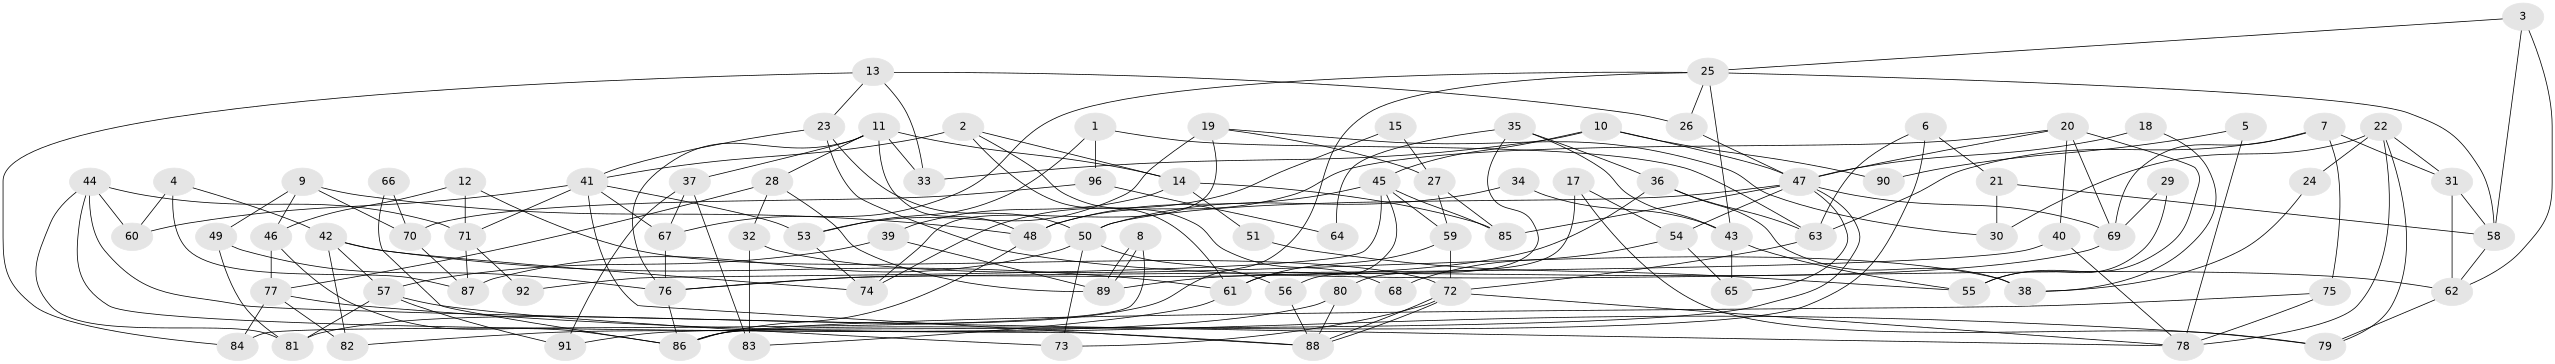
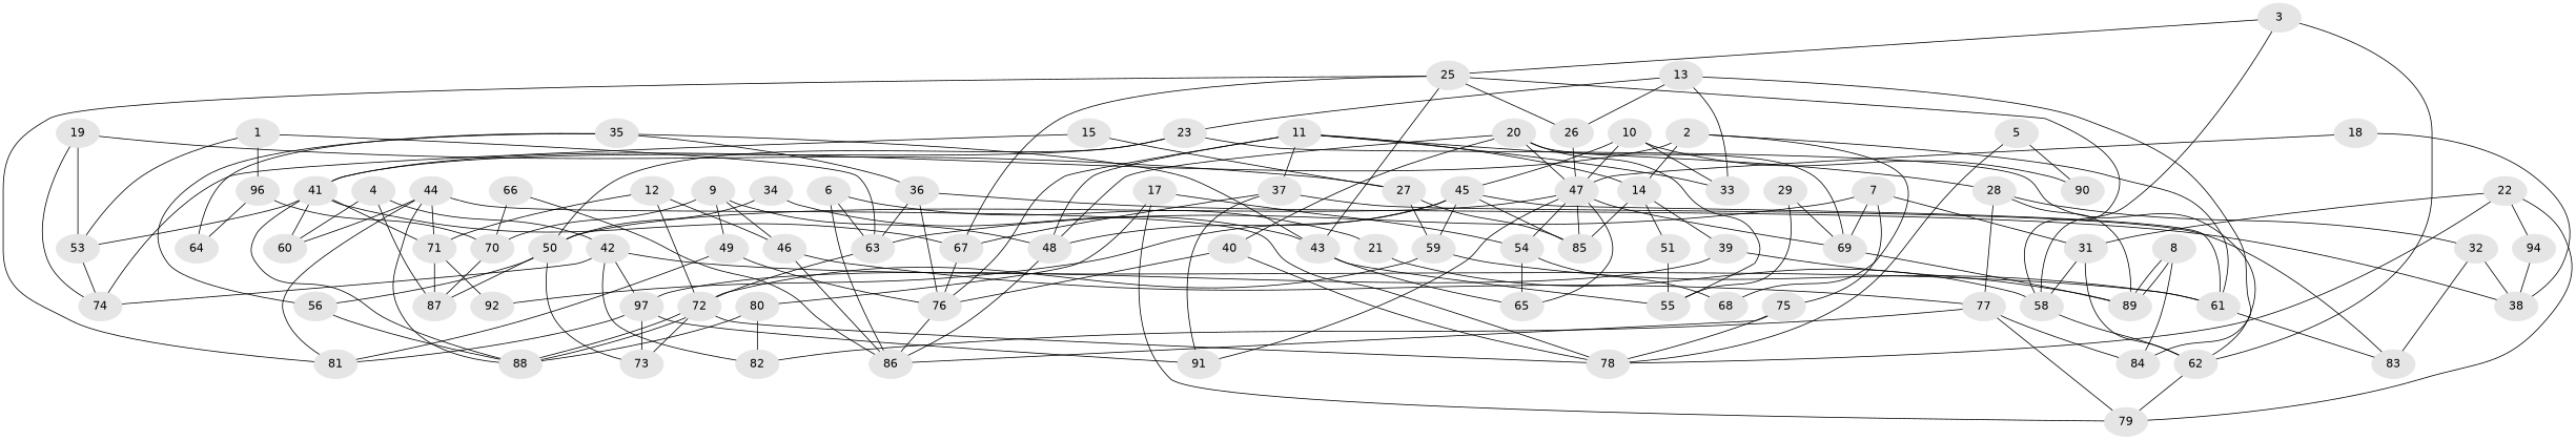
  graph {
    fontname="DejaVu Sans"
    node [color=gray90 fontname="DejaVu Sans" style=filled]
    edge [fontname="DejaVu Sans"]
    n1 [label=96]
    1
    53
    63
    70
    64
    74
    72
    2
    14
    41
    61
    68
    39
    51
    85
    60
    67
    71
    88
    83
    3
    25
    58
    62
    26
    43
    81
    79
    4
    42
    87
-   57
+   57 [label=97]
    82
    5
    78
    90
    6
    21
    86
-   30
    7
    31
    69
    75
    89
    8
    84
    9
    46
    48
    49
    77
    76
    10
    33
    45
    47
    59
    92
    54
    50
    91
    65
    11
    28
    37
    32
    12
    73
    13
    23
    55
    15
    27
    17
    80
    18
    38
    19
    20
    40
    22
-   24
+   24 [label=94]
    56
    29
    34
    35
    36
    44
    66
    n1 -- 70
    n1 -- 64
    1 -- n1
    1 -- 53
    1 -- 63
    53 -- 74
    63 -- 72
    70 -- 87
    72 -- 88
    72 -- 88
    72 -- 78
    72 -- 73
    2 -- 14
    2 -- 41
    2 -- 61
    2 -- 68
    14 -- 39
    14 -- 51
    14 -- 85
    41 -- 53
    41 -- 60
    41 -- 67
    41 -- 71
    41 -- 88
    61 -- 83
    39 -- 57
    39 -- 89
    51 -- 55
    67 -- 76
    71 -- 87
    71 -- 92
    3 -- 25
    3 -- 58
    3 -- 62
    25 -- 67
    25 -- 58
    25 -- 26
    25 -- 43
    25 -- 81
    58 -- 62
    62 -- 79
    26 -- 47
    43 -- 65
    43 -- 55
    4 -- 60
    4 -- 42
    4 -- 87
    42 -- 74
    42 -- 61
    42 -- 57
    42 -- 82
    57 -- 81
    57 -- 91
    57 -- 73
    5 -- 78
    5 -- 90
    6 -- 63
    6 -- 21
    6 -- 86
    21 -- 58
-   21 -- 30
    7 -- 63
    7 -- 31
    7 -- 69
    7 -- 75
    31 -- 58
    31 -- 62
    69 -- 89
    75 -- 78
    75 -- 86
    8 -- 89
    8 -- 89
    8 -- 84
    9 -- 70
    9 -- 46
    9 -- 48
    9 -- 49
    46 -- 86
    46 -- 77
    48 -- 86
    49 -- 81
    49 -- 76
    77 -- 79
    77 -- 82
    77 -- 84
    76 -- 86
    10 -- 90
    10 -- 33
    10 -- 45
    10 -- 47
    45 -- 61
    45 -- 85
    45 -- 48
    45 -- 59
    45 -- 92
    47 -- 85
    47 -- 69
    47 -- 54
    47 -- 50
    47 -- 91
    47 -- 65
    59 -- 72
    59 -- 61
    54 -- 68
    54 -- 65
    50 -- 87
    50 -- 73
    50 -- 56
    11 -- 14
    11 -- 48
    11 -- 76
    11 -- 33
    11 -- 28
    11 -- 37
    28 -- 89
    28 -- 77
    28 -- 32
    37 -- 67
    37 -- 83
    37 -- 91
    32 -- 83
    32 -- 38
    12 -- 72
    12 -- 71
    12 -- 46
    13 -- 26
    13 -- 84
    13 -- 33
    13 -- 23
    23 -- 41
    23 -- 62
    23 -- 50
    15 -- 74
    15 -- 27
    27 -- 85
    27 -- 59
    17 -- 79
    17 -- 54
    17 -- 80
    80 -- 88
    80 -- 82
    18 -- 47
    18 -- 38
    19 -- 53
    19 -- 74
-   19 -- 30
    19 -- 27
    20 -- 69
    20 -- 48
    20 -- 47
    20 -- 55
    20 -- 40
    40 -- 78
    40 -- 76
    22 -- 79
    22 -- 78
-   22 -- 30
    22 -- 31
    22 -- 24
    24 -- 38
    56 -- 88
    29 -- 69
    29 -- 55
    34 -- 43
    34 -- 50
    35 -- 64
    35 -- 43
    35 -- 56
    35 -- 36
    36 -- 63
    36 -- 76
    36 -- 38
    44 -- 60
    44 -- 71
    44 -- 88
    44 -- 81
    44 -- 78
    66 -- 70
    66 -- 86
  }
